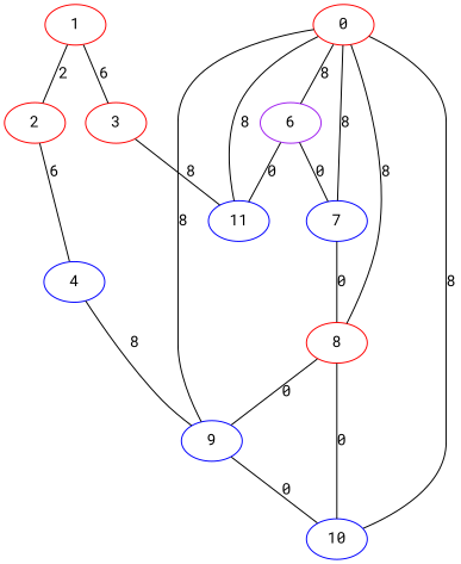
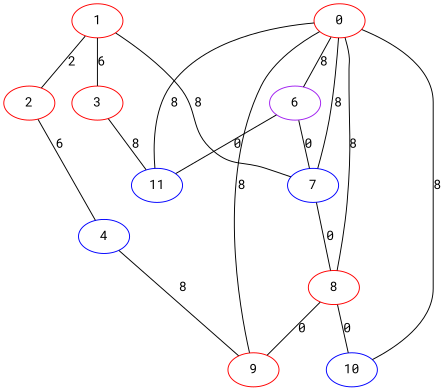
  graph {
    fontname="Roboto Mono"
    node [color=red fontname="Roboto Mono" weight=1]
    edge [fontname="Roboto Mono"]
    6 [color=purple weight=4]
    0
    7 [color=blue weight=3]
    8 [weight=3]
-   9 [color=blue weight=3]
+   9 [weight=3]
    10 [color=blue weight=3]
    11 [color=blue weight=3]
    1
    2
    3
    4 [color=blue]
    6 -- 7 [label=0]
    6 -- 11 [label=0]
    0 -- 6 [label=8]
    0 -- 7 [label=8]
    0 -- 8 [label=8]
    0 -- 9 [label=8]
    0 -- 10 [label=8]
    0 -- 11 [label=8]
    7 -- 8 [label=0]
    8 -- 9 [label=0]
    8 -- 10 [label=0]
-   9 -- 10 [label=0]
+   1 -- 7 [label=8]
    1 -- 2 [label=2]
    1 -- 3 [label=6]
    2 -- 4 [label=6]
    3 -- 11 [label=8]
    4 -- 9 [label=8]
  }
